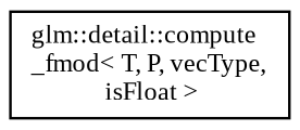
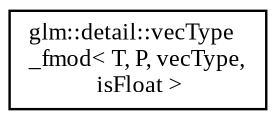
  digraph {
    rankdir=LR
    fontname="Liberation Serif"
-   n1 [color=black fillcolor=white fontname="Liberation Serif" fontsize=10 height=0.2 label="glm::detail::compute\l_fmod\< T, P, vecType,\l isFloat \>" shape=record style=filled width=0.4]
+   n1 [color=black fillcolor=white fontname="Liberation Serif" fontsize=10 height=0.2 label="glm::detail::vecType\l_fmod\< T, P, vecType,\l isFloat \>" shape=record style=filled width=0.4]
  }
